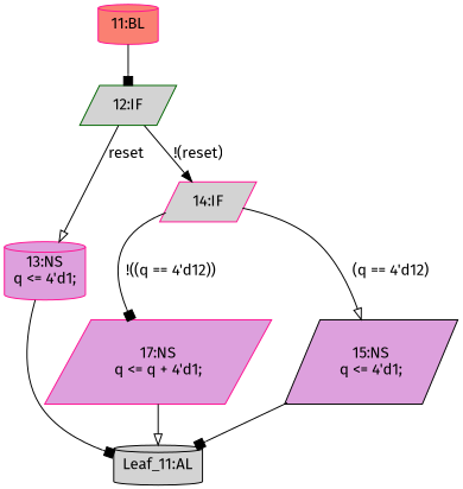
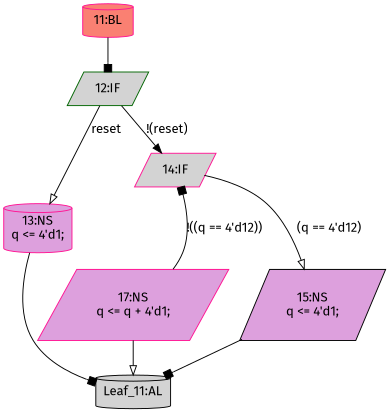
  strict digraph {
    fontname="Fira Sans"
    node [color=deeppink fillcolor=lightgrey fontname="Fira Sans" shape=parallelogram statements="[]" style=filled typ=NonblockingSubstitution]
    edge [arrowhead=box cond="[]" fontname="Fira Sans" lineno=None]
    n1 [ast="<pyverilog.vparser.ast.IfStatement object at 0x7fd2303371d0>" color=darkgreen label="12:IF" typ=IfStatement]
    n2 [ast="<pyverilog.vparser.ast.NonblockingSubstitution object at 0x7fd230337090>" fillcolor=plum label="13:NS\nq <= 4'd1;" shape=cylinder statements="[<pyverilog.vparser.ast.NonblockingSubstitution object at 0x7fd230337090>]"]
    n3 [ast="<pyverilog.vparser.ast.IfStatement object at 0x7fd230323e10>" label="14:IF" typ=IfStatement]
    n4 [color=black def_var="['q']" label="Leaf_11:AL" shape=cylinder statements="" typ=""]
    n5 [ast="<pyverilog.vparser.ast.NonblockingSubstitution object at 0x7fd2302cebd0>" fillcolor=plum label="17:NS\nq <= q + 4'd1;" statements="[<pyverilog.vparser.ast.NonblockingSubstitution object at 0x7fd2302cebd0>]"]
    n6 [ast="<pyverilog.vparser.ast.NonblockingSubstitution object at 0x7fd230323610>" color=black fillcolor=plum label="15:NS\nq <= 4'd1;" statements="[<pyverilog.vparser.ast.NonblockingSubstitution object at 0x7fd230323610>]"]
    n7 [ast="<pyverilog.vparser.ast.Block object at 0x7fd2303b5690>" fillcolor=salmon label="11:BL" shape=cylinder typ=Block]
    n1 -> n2 [arrowhead=onormal cond="['reset']" label=reset lineno=12]
    n1 -> n3 [arrowhead=normal cond="['reset']" label="!(reset)" lineno=12]
    n2 -> n4
-   n3 -> n5 [cond="['q']" label="!((q == 4'd12))" lineno=14]
+   n5 -> n3 [cond="['q']" label="!((q == 4'd12))" lineno=14]
    n3 -> n6 [arrowhead=onormal cond="['q']" label="(q == 4'd12)" lineno=14]
    n5 -> n4 [arrowhead=onormal]
    n6 -> n4
    n7 -> n1
  }
